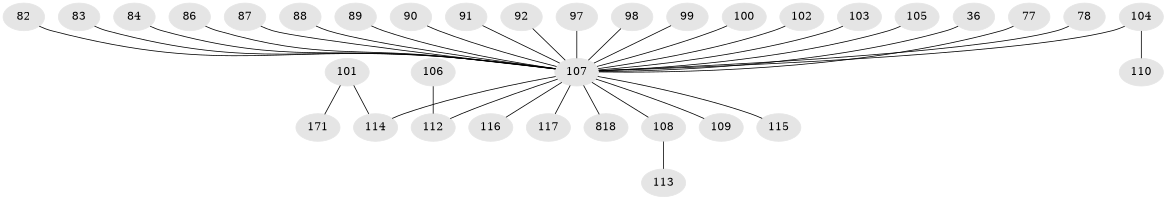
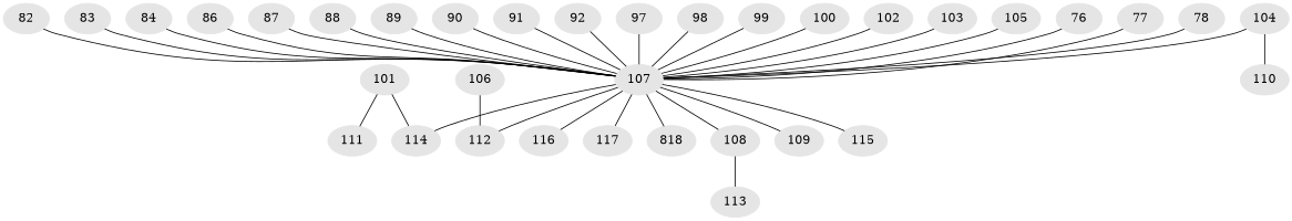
  graph {
    node [color=gray90 style=filled]
    107 [super="+38+39+15+67+30+44+51+53+55+66+81+60+62+64+71+79+96+85"]
    114 [super="+93+94"]
    108
    109
    112
    115
    116
    117 [super="+80"]
    n9 [label=818]
-   76 [label=36]
+   76
    77
    78
    82
    83
    84
    86
    87
    88
    89
    90 [super="+41"]
    91
    92
    97 [super="+26+74"]
    98
    99
    100
    101
-   111 [label=171]
+   111
    102
    103
    104 [super="+68"]
    110
    105 [super="+28+95"]
    106 [super="+45"]
    113
    107 -- 114
    107 -- 108
    107 -- 109
    107 -- 112
    107 -- 115
    107 -- 116
    107 -- 117
    107 -- n9
    108 -- 113
    76 -- 107
    77 -- 107
    78 -- 107
    82 -- 107
    83 -- 107
    84 -- 107
    86 -- 107
    87 -- 107
    88 -- 107
    89 -- 107
    90 -- 107
    91 -- 107
    92 -- 107
    97 -- 107
    98 -- 107
    99 -- 107
    100 -- 107
    101 -- 114
    101 -- 111
    102 -- 107
    103 -- 107
    104 -- 107
    104 -- 110
    105 -- 107
    106 -- 112
  }
